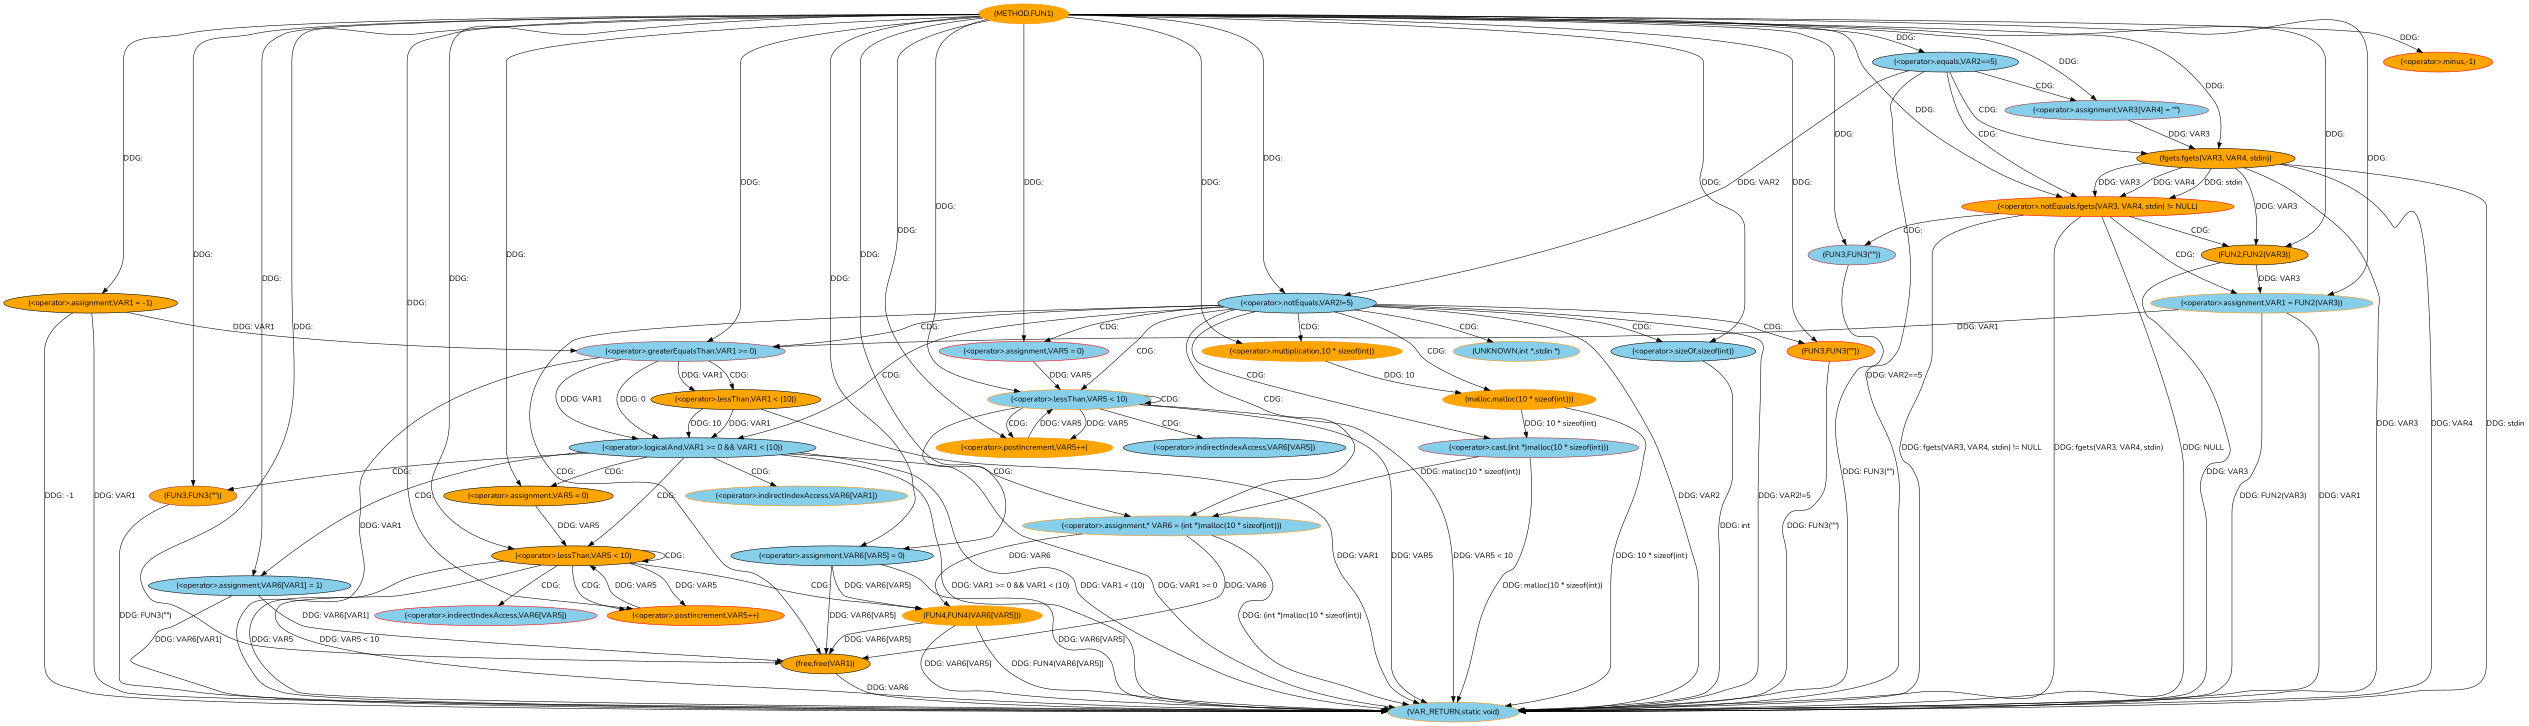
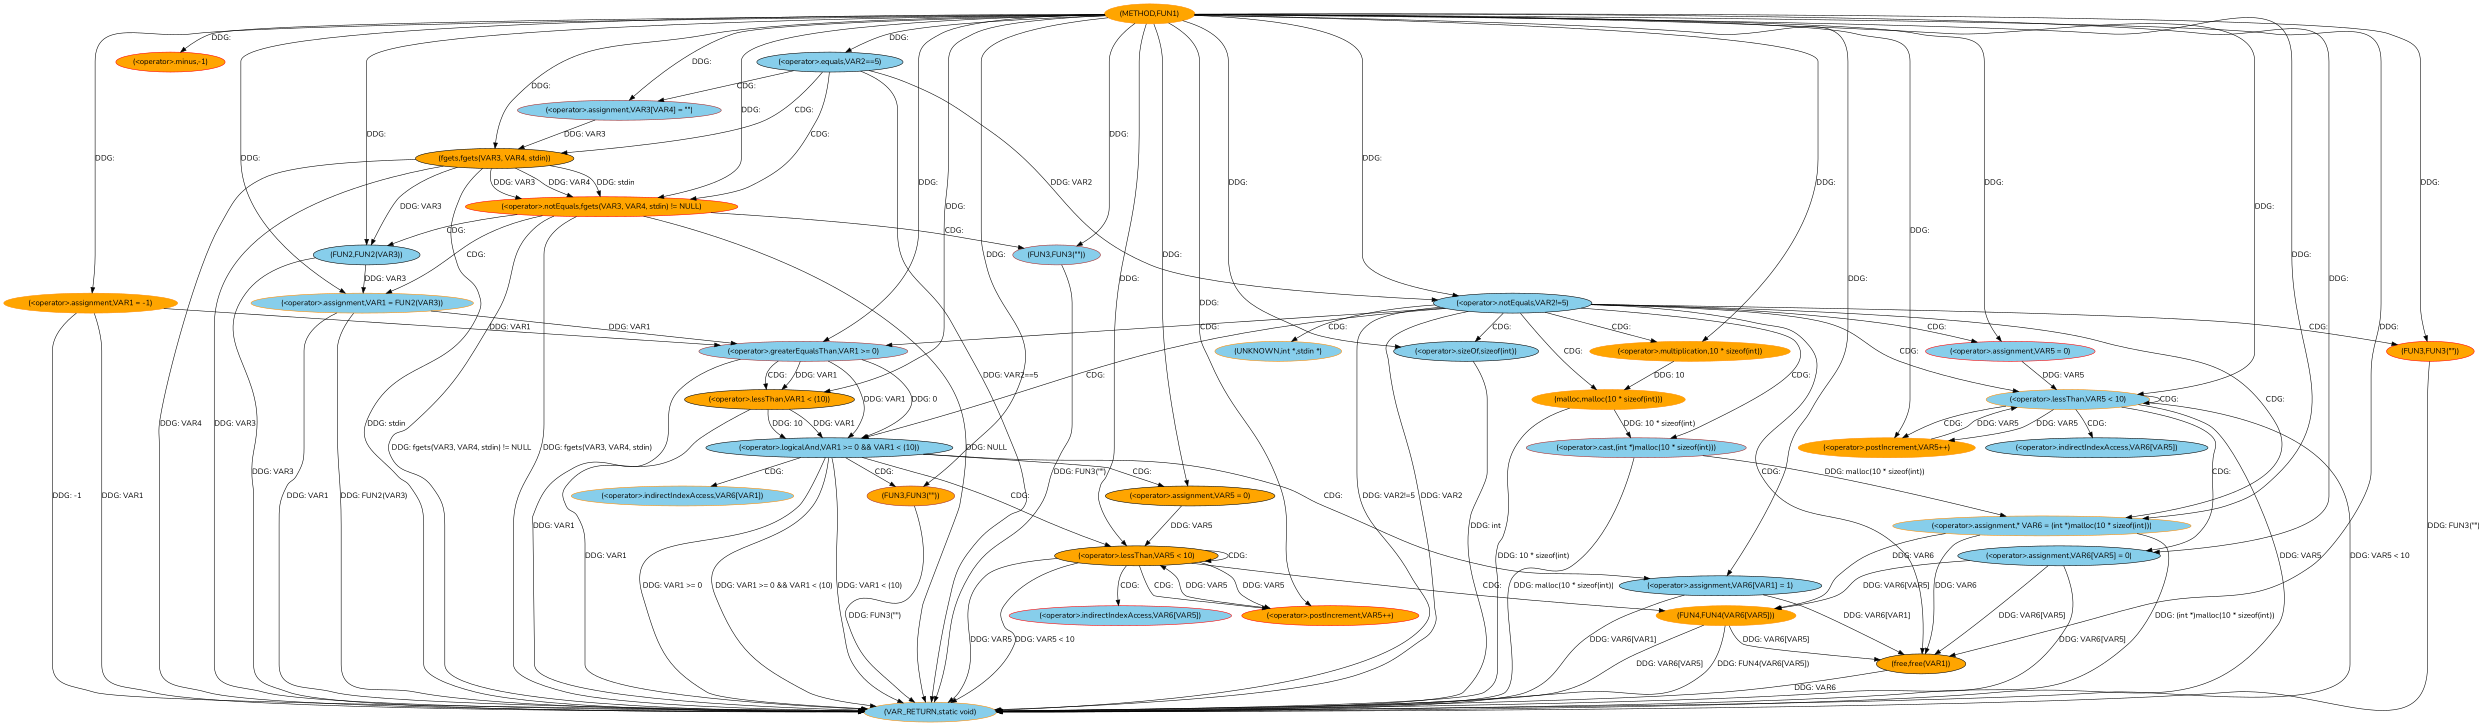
  digraph {
    fontname=Nunito
    node [color=black fillcolor=skyblue fontname=Nunito style=filled]
    edge [fontname=Nunito]
    n1 [color=darkorange fillcolor=orange label="(METHOD,FUN1)"]
-   n2 [fillcolor=orange label="(<operator>.assignment,VAR1 = -1)"]
+   n2 [color=darkorange fillcolor=orange label="(<operator>.assignment,VAR1 = -1)"]
    n3 [color=red fillcolor=orange label="(<operator>.minus,-1)"]
    n4 [label="(<operator>.equals,VAR2==5)"]
    n5 [color=brown label="(<operator>.assignment,VAR3[VAR4] = \"\")"]
    n6 [color=red fillcolor=orange label="(<operator>.notEquals,fgets(VAR3, VAR4, stdin) != NULL)"]
    n7 [fillcolor=orange label="(fgets,fgets(VAR3, VAR4, stdin))"]
    n8 [color=darkorange label="(<operator>.assignment,VAR1 = FUN2(VAR3))"]
-   n9 [fillcolor=orange label="(FUN2,FUN2(VAR3))"]
+   n9 [label="(FUN2,FUN2(VAR3))"]
    n10 [color=brown label="(FUN3,FUN3(\"\"))"]
    n11 [label="(<operator>.notEquals,VAR2!=5)"]
    n12 [color=red fillcolor=orange label="(FUN3,FUN3(\"\"))"]
    n13 [color=darkorange label="(<operator>.assignment,* VAR6 = (int *)malloc(10 * sizeof(int)))"]
    n14 [color=darkorange fillcolor=orange label="(<operator>.multiplication,10 * sizeof(int))"]
    n15 [label="(<operator>.sizeOf,sizeof(int))"]
    n16 [color=red label="(<operator>.assignment,VAR5 = 0)"]
    n17 [color=darkorange label="(<operator>.lessThan,VAR5 < 10)"]
    n18 [color=darkorange fillcolor=orange label="(<operator>.postIncrement,VAR5++)"]
    n19 [label="(<operator>.assignment,VAR6[VAR5] = 0)"]
    n20 [color=brown label="(<operator>.greaterEqualsThan,VAR1 >= 0)"]
    n21 [fillcolor=orange label="(<operator>.lessThan,VAR1 < (10))"]
    n22 [label="(<operator>.assignment,VAR6[VAR1] = 1)"]
    n23 [fillcolor=orange label="(<operator>.assignment,VAR5 = 0)"]
    n24 [fillcolor=orange label="(<operator>.lessThan,VAR5 < 10)"]
    n25 [color=red fillcolor=orange label="(<operator>.postIncrement,VAR5++)"]
    n26 [color=brown fillcolor=orange label="(FUN3,FUN3(\"\"))"]
    n27 [fillcolor=orange label="(free,free(VAR1))"]
    n28 [color=darkorange label="(VAR_RETURN,static void)"]
    n29 [color=brown label="(<operator>.cast,(int *)malloc(10 * sizeof(int)))"]
    n30 [color=darkorange fillcolor=orange label="(malloc,malloc(10 * sizeof(int)))"]
    n31 [label="(<operator>.logicalAnd,VAR1 >= 0 && VAR1 < (10))"]
    n32 [color=darkorange label="(UNKNOWN,int *,stdin *)"]
    n33 [color=darkorange fillcolor=orange label="(FUN4,FUN4(VAR6[VAR5]))"]
    n34 [label="(<operator>.indirectIndexAccess,VAR6[VAR5])"]
    n35 [color=red label="(<operator>.indirectIndexAccess,VAR6[VAR5])"]
    n36 [color=darkorange label="(<operator>.indirectIndexAccess,VAR6[VAR1])"]
    n1 -> n2 [label="DDG: "]
    n1 -> n3 [label="DDG: "]
    n1 -> n4 [label="DDG: "]
    n1 -> n5 [label="DDG: "]
    n1 -> n6 [label="DDG: "]
    n1 -> n7 [label="DDG: "]
    n1 -> n8 [label="DDG: "]
    n1 -> n9 [label="DDG: "]
    n1 -> n10 [label="DDG: "]
    n1 -> n11 [label="DDG: "]
    n1 -> n12 [label="DDG: "]
    n1 -> n13 [label="DDG: "]
    n1 -> n14 [label="DDG: "]
    n1 -> n15 [label="DDG: "]
    n1 -> n16 [label="DDG: "]
    n1 -> n17 [label="DDG: "]
    n1 -> n18 [label="DDG: "]
    n1 -> n19 [label="DDG: "]
    n1 -> n20 [label="DDG: "]
+   n1 -> n21 [label="DDG: "]
    n1 -> n22 [label="DDG: "]
    n1 -> n23 [label="DDG: "]
    n1 -> n24 [label="DDG: "]
    n1 -> n25 [label="DDG: "]
    n1 -> n26 [label="DDG: "]
    n1 -> n27 [label="DDG: "]
    n2 -> n20 [label="DDG: VAR1"]
    n2 -> n28 [label="DDG: -1"]
    n2 -> n28 [label="DDG: VAR1"]
    n4 -> n5 [label="CDG: "]
    n4 -> n6 [label="CDG: "]
    n4 -> n7 [label="CDG: "]
    n4 -> n11 [label="DDG: VAR2"]
    n4 -> n28 [label="DDG: VAR2==5"]
    n5 -> n7 [label="DDG: VAR3"]
    n6 -> n8 [label="CDG: "]
    n6 -> n9 [label="CDG: "]
    n6 -> n10 [label="CDG: "]
    n6 -> n28 [label="DDG: NULL"]
    n6 -> n28 [label="DDG: fgets(VAR3, VAR4, stdin) != NULL"]
    n6 -> n28 [label="DDG: fgets(VAR3, VAR4, stdin)"]
    n7 -> n6 [label="DDG: VAR3"]
    n7 -> n6 [label="DDG: VAR4"]
    n7 -> n6 [label="DDG: stdin"]
    n7 -> n9 [label="DDG: VAR3"]
    n7 -> n28 [label="DDG: VAR4"]
    n7 -> n28 [label="DDG: VAR3"]
    n7 -> n28 [label="DDG: stdin"]
    n8 -> n20 [label="DDG: VAR1"]
    n8 -> n28 [label="DDG: VAR1"]
    n8 -> n28 [label="DDG: FUN2(VAR3)"]
    n9 -> n8 [label="DDG: VAR3"]
    n9 -> n28 [label="DDG: VAR3"]
    n10 -> n28 [label="DDG: FUN3(\"\")"]
    n11 -> n12 [label="CDG: "]
    n11 -> n13 [label="CDG: "]
    n11 -> n14 [label="CDG: "]
    n11 -> n15 [label="CDG: "]
    n11 -> n16 [label="CDG: "]
    n11 -> n17 [label="CDG: "]
    n11 -> n20 [label="CDG: "]
    n11 -> n27 [label="CDG: "]
    n11 -> n28 [label="DDG: VAR2!=5"]
    n11 -> n28 [label="DDG: VAR2"]
    n11 -> n29 [label="CDG: "]
    n11 -> n30 [label="CDG: "]
    n11 -> n31 [label="CDG: "]
    n11 -> n32 [label="CDG: "]
    n12 -> n28 [label="DDG: FUN3(\"\")"]
    n13 -> n27 [label="DDG: VAR6"]
    n13 -> n28 [label="DDG: (int *)malloc(10 * sizeof(int))"]
    n13 -> n33 [label="DDG: VAR6"]
    n14 -> n30 [label="DDG: 10"]
    n15 -> n28 [label="DDG: int"]
    n16 -> n17 [label="DDG: VAR5"]
    n17 -> n17 [label="CDG: "]
    n17 -> n18 [label="DDG: VAR5"]
    n17 -> n18 [label="CDG: "]
    n17 -> n19 [label="CDG: "]
    n17 -> n28 [label="DDG: VAR5"]
    n17 -> n28 [label="DDG: VAR5 < 10"]
    n17 -> n34 [label="CDG: "]
    n18 -> n17 [label="DDG: VAR5"]
    n19 -> n27 [label="DDG: VAR6[VAR5]"]
    n19 -> n28 [label="DDG: VAR6[VAR5]"]
    n19 -> n33 [label="DDG: VAR6[VAR5]"]
    n20 -> n21 [label="DDG: VAR1"]
    n20 -> n21 [label="CDG: "]
    n20 -> n28 [label="DDG: VAR1"]
    n20 -> n31 [label="DDG: VAR1"]
    n20 -> n31 [label="DDG: 0"]
    n21 -> n28 [label="DDG: VAR1"]
    n21 -> n31 [label="DDG: VAR1"]
    n21 -> n31 [label="DDG: 10"]
    n22 -> n27 [label="DDG: VAR6[VAR1]"]
    n22 -> n28 [label="DDG: VAR6[VAR1]"]
    n23 -> n24 [label="DDG: VAR5"]
    n24 -> n24 [label="CDG: "]
    n24 -> n25 [label="DDG: VAR5"]
    n24 -> n25 [label="CDG: "]
    n24 -> n28 [label="DDG: VAR5"]
    n24 -> n28 [label="DDG: VAR5 < 10"]
    n24 -> n33 [label="CDG: "]
    n24 -> n35 [label="CDG: "]
    n25 -> n24 [label="DDG: VAR5"]
    n26 -> n28 [label="DDG: FUN3(\"\")"]
    n27 -> n28 [label="DDG: VAR6"]
    n29 -> n13 [label="DDG: malloc(10 * sizeof(int))"]
    n29 -> n28 [label="DDG: malloc(10 * sizeof(int))"]
    n30 -> n28 [label="DDG: 10 * sizeof(int)"]
    n30 -> n29 [label="DDG: 10 * sizeof(int)"]
    n31 -> n22 [label="CDG: "]
    n31 -> n23 [label="CDG: "]
    n31 -> n24 [label="CDG: "]
    n31 -> n26 [label="CDG: "]
    n31 -> n28 [label="DDG: VAR1 >= 0"]
    n31 -> n28 [label="DDG: VAR1 >= 0 && VAR1 < (10)"]
    n31 -> n28 [label="DDG: VAR1 < (10)"]
    n31 -> n36 [label="CDG: "]
    n33 -> n27 [label="DDG: VAR6[VAR5]"]
    n33 -> n28 [label="DDG: VAR6[VAR5]"]
    n33 -> n28 [label="DDG: FUN4(VAR6[VAR5])"]
  }
